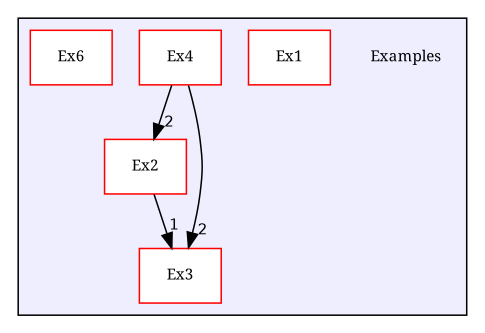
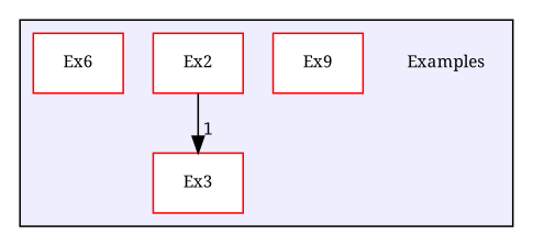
  digraph {
    compound=true
    fontname="Noto Serif"
    node [fontname="Noto Serif" fontsize=10 shape=box color=red fillcolor=white style=filled]
    edge [fontname="Noto Serif" headlabel=2 labeldistance=1.5 labelfontname=Helvetica labelfontsize=10]
    n1 [label=Examples shape=plaintext color="" fillcolor="" style=""]
-   n2 [label=Ex1]
+   n2 [label=Ex9]
    n3 [label=Ex2]
    n4 [label=Ex3]
-   n5 [label=Ex4]
    n6 [label=Ex6]
    subgraph cluster_1 {
      bgcolor="#eeeeff"
      pencolor=black
      n1
      n2
      n3
      n4
-     n5
      n6
    }
    n3 -> n4 [headlabel=1]
-   n5 -> n3
-   n5 -> n4
  }
